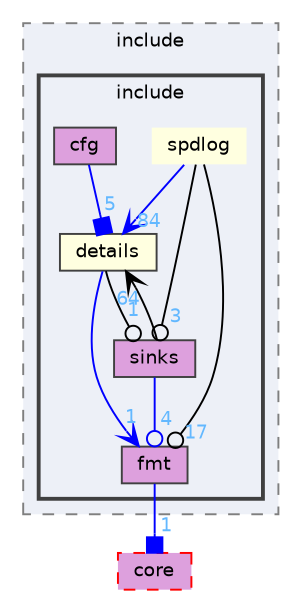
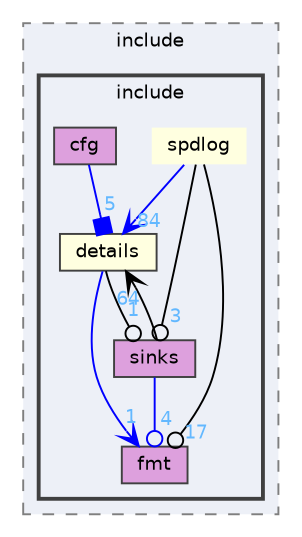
  digraph {
    compound=true
    node [fontname=Helvetica fontsize=10 shape=box style=filled fillcolor=plum color=grey25]
    edge [color=blue fontcolor=steelblue1 fontname=Helvetica fontsize=10 headlabel=1 labeldistance=1.5 labelfontname=Helvetica labelfontsize=10 arrowhead=odot]
    n1 [height=0.2 label=spdlog shape=plaintext width=0.4 fillcolor=lightyellow color=""]
    n2 [height=0.2 label=cfg width=0.4]
    n3 [fillcolor=lightyellow height=0.2 label=details width=0.4]
    n4 [height=0.2 label=fmt width=0.4]
    n5 [height=0.2 label=sinks width=0.4]
-   n6 [color=red height=0.2 label=core style="filled,dashed" width=0.4]
    subgraph cluster_1 {
      bgcolor="#edf0f7"
      fontname=Helvetica
      fontsize=10
      label=include
      pencolor=grey50
      style="filled,dashed"
      subgraph cluster_2 {
        bgcolor="#edf0f7"
        fontname=Helvetica
        fontsize=10
        pencolor=grey25
        style="filled,bold"
        n1
        n2
        n3
        n4
        n5
      }
    }
    n1 -> n3 [headlabel=84 arrowhead=vee]
    n1 -> n4 [color=black headlabel=17]
    n1 -> n5 [color=black headlabel=3]
    n2 -> n3 [headlabel=5 arrowhead=box]
    n3 -> n4 [arrowhead=vee]
    n3 -> n5 [color=black]
-   n4 -> n6 [arrowhead=box]
    n5 -> n3 [color=black headlabel=64 arrowhead=vee]
    n5 -> n4 [headlabel=4]
  }
